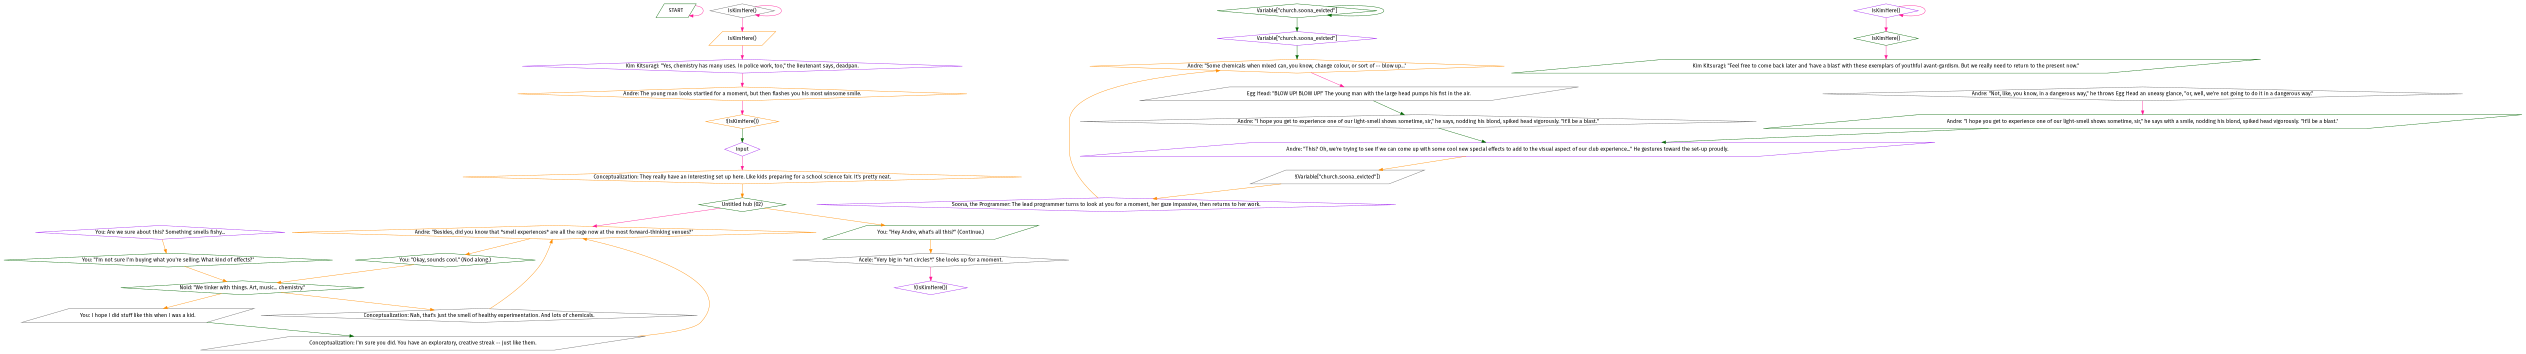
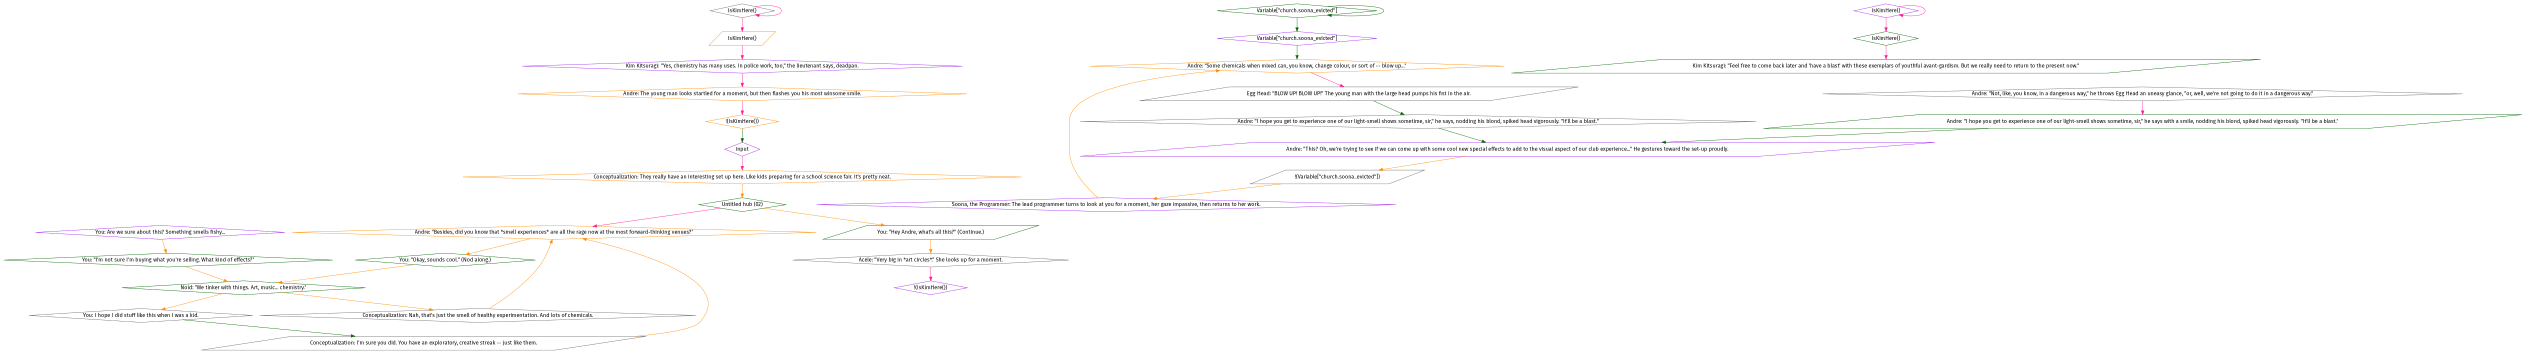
  digraph {
    fontname="Fira Sans"
    node [color=darkgreen fontname="Fira Sans" shape=diamond]
    edge [color=deeppink fontname="Fira Sans"]
-   n1 [label=START shape=parallelogram]
    n2 [color=purple label=input]
    n3 [color=darkorange label="Conceptualization: They really have an interesting set up here. Like kids preparing for a school science fair. It's pretty neat."]
    n4 [label="Untitled hub (02)"]
    n5 [label="Variable[\"church.soona_evicted\"]"]
    n6 [color=purple label="Variable[\"church.soona_evicted\"]"]
    n7 [color=darkorange label="Andre: \"Some chemicals when mixed can, you know, change colour, or sort of -- blow up...\""]
    n8 [color=gray40 label="Egg Head: \"BLOW UP! BLOW UP!\" The young man with the large head pumps his fist in the air." shape=parallelogram]
    n9 [color=gray40 label="!(Variable[\"church.soona_evicted\"])" shape=parallelogram]
    n10 [color=purple label="Soona, the Programmer: The lead programmer turns to look at you for a moment, her gaze impassive, then returns to her work."]
    n11 [label="Noid: \"We tinker with things. Art, music... chemistry.\""]
-   n12 [color=gray40 label="You: I hope I did stuff like this when I was a kid." shape=parallelogram]
+   n12 [color=gray40 label="You: I hope I did stuff like this when I was a kid."]
    n13 [color=gray40 label="Conceptualization: Nah, that's just the smell of healthy experimentation. And lots of chemicals."]
    n14 [color=gray40 label="Conceptualization: I'm sure you did. You have an exploratory, creative streak -- just like them." shape=parallelogram]
    n15 [color=darkorange label="Andre: \"Besides, did you know that *smell experiences* are all the rage now at the most forward-thinking venues?\""]
    n16 [color=gray40 label="Andre: \"I hope you get to experience one of our light-smell shows sometime, sir,\" he says, nodding his blond, spiked head vigorously. \"It'll be a blast.\""]
    n17 [label="Andre: \"I hope you get to experience one of our light-smell shows sometime, sir,\" he says with a smile, nodding his blond, spiked head vigorously. \"It'll be a blast.\"" shape=parallelogram]
    n18 [color=purple label="Andre: \"This? Oh, we're trying to see if we can come up with some cool new special effects to add to the visual aspect of our club experience...\" He gestures toward the set-up proudly." shape=parallelogram]
    n19 [label="You: \"Okay, sounds cool.\" (Nod along.)"]
    n20 [label="You: \"Hey Andre, what's all this?\" (Continue.)" shape=parallelogram]
    n21 [color=gray40 label="Acele: \"Very big in *art circles*.\" She looks up for a moment."]
    n22 [color=purple label="!(IsKimHere())"]
    n23 [label="You: \"I'm not sure I'm buying what you're selling. What kind of effects?\""]
    n24 [color=purple label="IsKimHere()"]
    n25 [label="IsKimHere()"]
    n26 [label="Kim Kitsuragi: \"Feel free to come back later and 'have a blast' with these exemplars of youthful avant-gardism. But we really need to return to the present now.\"" shape=parallelogram]
    n27 [color=gray40 label="IsKimHere()"]
    n28 [color=darkorange label="IsKimHere()" shape=parallelogram]
    n29 [color=purple label="Kim Kitsuragi: \"Yes, chemistry has many uses. In police work, too,\" the lieutenant says, deadpan."]
    n30 [color=darkorange label="Andre: The young man looks startled for a moment, but then flashes you his most winsome smile."]
    n31 [color=darkorange label="!(IsKimHere())"]
    n32 [color=gray40 label="Andre: \"Not, like, you know, in a dangerous way,\" he throws Egg Head an uneasy glance, \"or, well, we're not going to do it in a dangerous way.\""]
    n33 [color=purple label="You: Are we sure about this? Something smells fishy..."]
-   n1 -> n1
    n2 -> n3
    n3 -> n4 [color=darkorange]
    n4 -> n15
    n4 -> n20 [color=darkorange]
    n5 -> n5 [color=darkgreen]
    n5 -> n6 [color=darkgreen]
    n6 -> n7 [color=darkgreen]
    n7 -> n8
    n8 -> n16 [color=darkgreen]
    n9 -> n10 [color=darkorange]
    n10 -> n7 [color=darkorange]
    n11 -> n12 [color=darkorange]
    n11 -> n13 [color=darkorange]
    n12 -> n14 [color=darkgreen]
    n13 -> n15 [color=darkorange]
    n14 -> n15 [color=darkorange]
    n15 -> n19 [color=darkorange]
    n16 -> n18 [color=darkgreen]
    n17 -> n18 [color=darkgreen]
    n18 -> n9 [color=darkorange]
    n19 -> n11 [color=darkorange]
    n20 -> n21 [color=darkorange]
    n21 -> n22
    n23 -> n11 [color=darkorange]
    n24 -> n24
    n24 -> n25
    n25 -> n26
    n27 -> n27
    n27 -> n28
    n28 -> n29
    n29 -> n30
    n30 -> n31
    n31 -> n2 [color=darkgreen]
    n32 -> n17
    n33 -> n23 [color=darkorange]
  }
